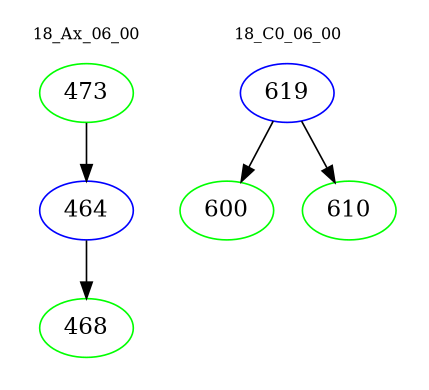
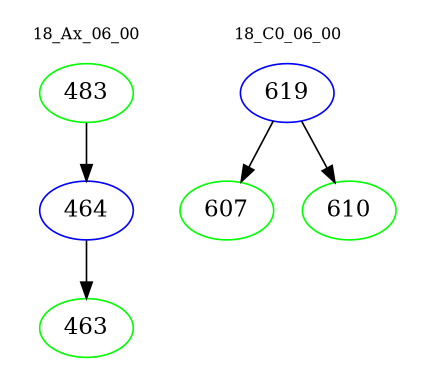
  digraph {
    node [color=green]
    edge [color=black]
-   n1 [label=473]
+   n1 [label=483]
    n2 [color=blue label=464]
-   n3 [label=468]
-   n4 [label=600]
+   n3 [label=463]
+   n4 [label=607]
    n5 [color=blue label=619]
    n6 [label=610]
    subgraph cluster_1 {
      color=white
      fontsize=10
      label="18_Ax_06_00"
      n1
      n2
      n3
    }
    subgraph cluster_2 {
      color=white
      fontsize=10
      label="18_C0_06_00"
      n4
      n5
      n6
    }
    n1 -> n2
    n2 -> n3
    n5 -> n4
    n5 -> n6
  }
